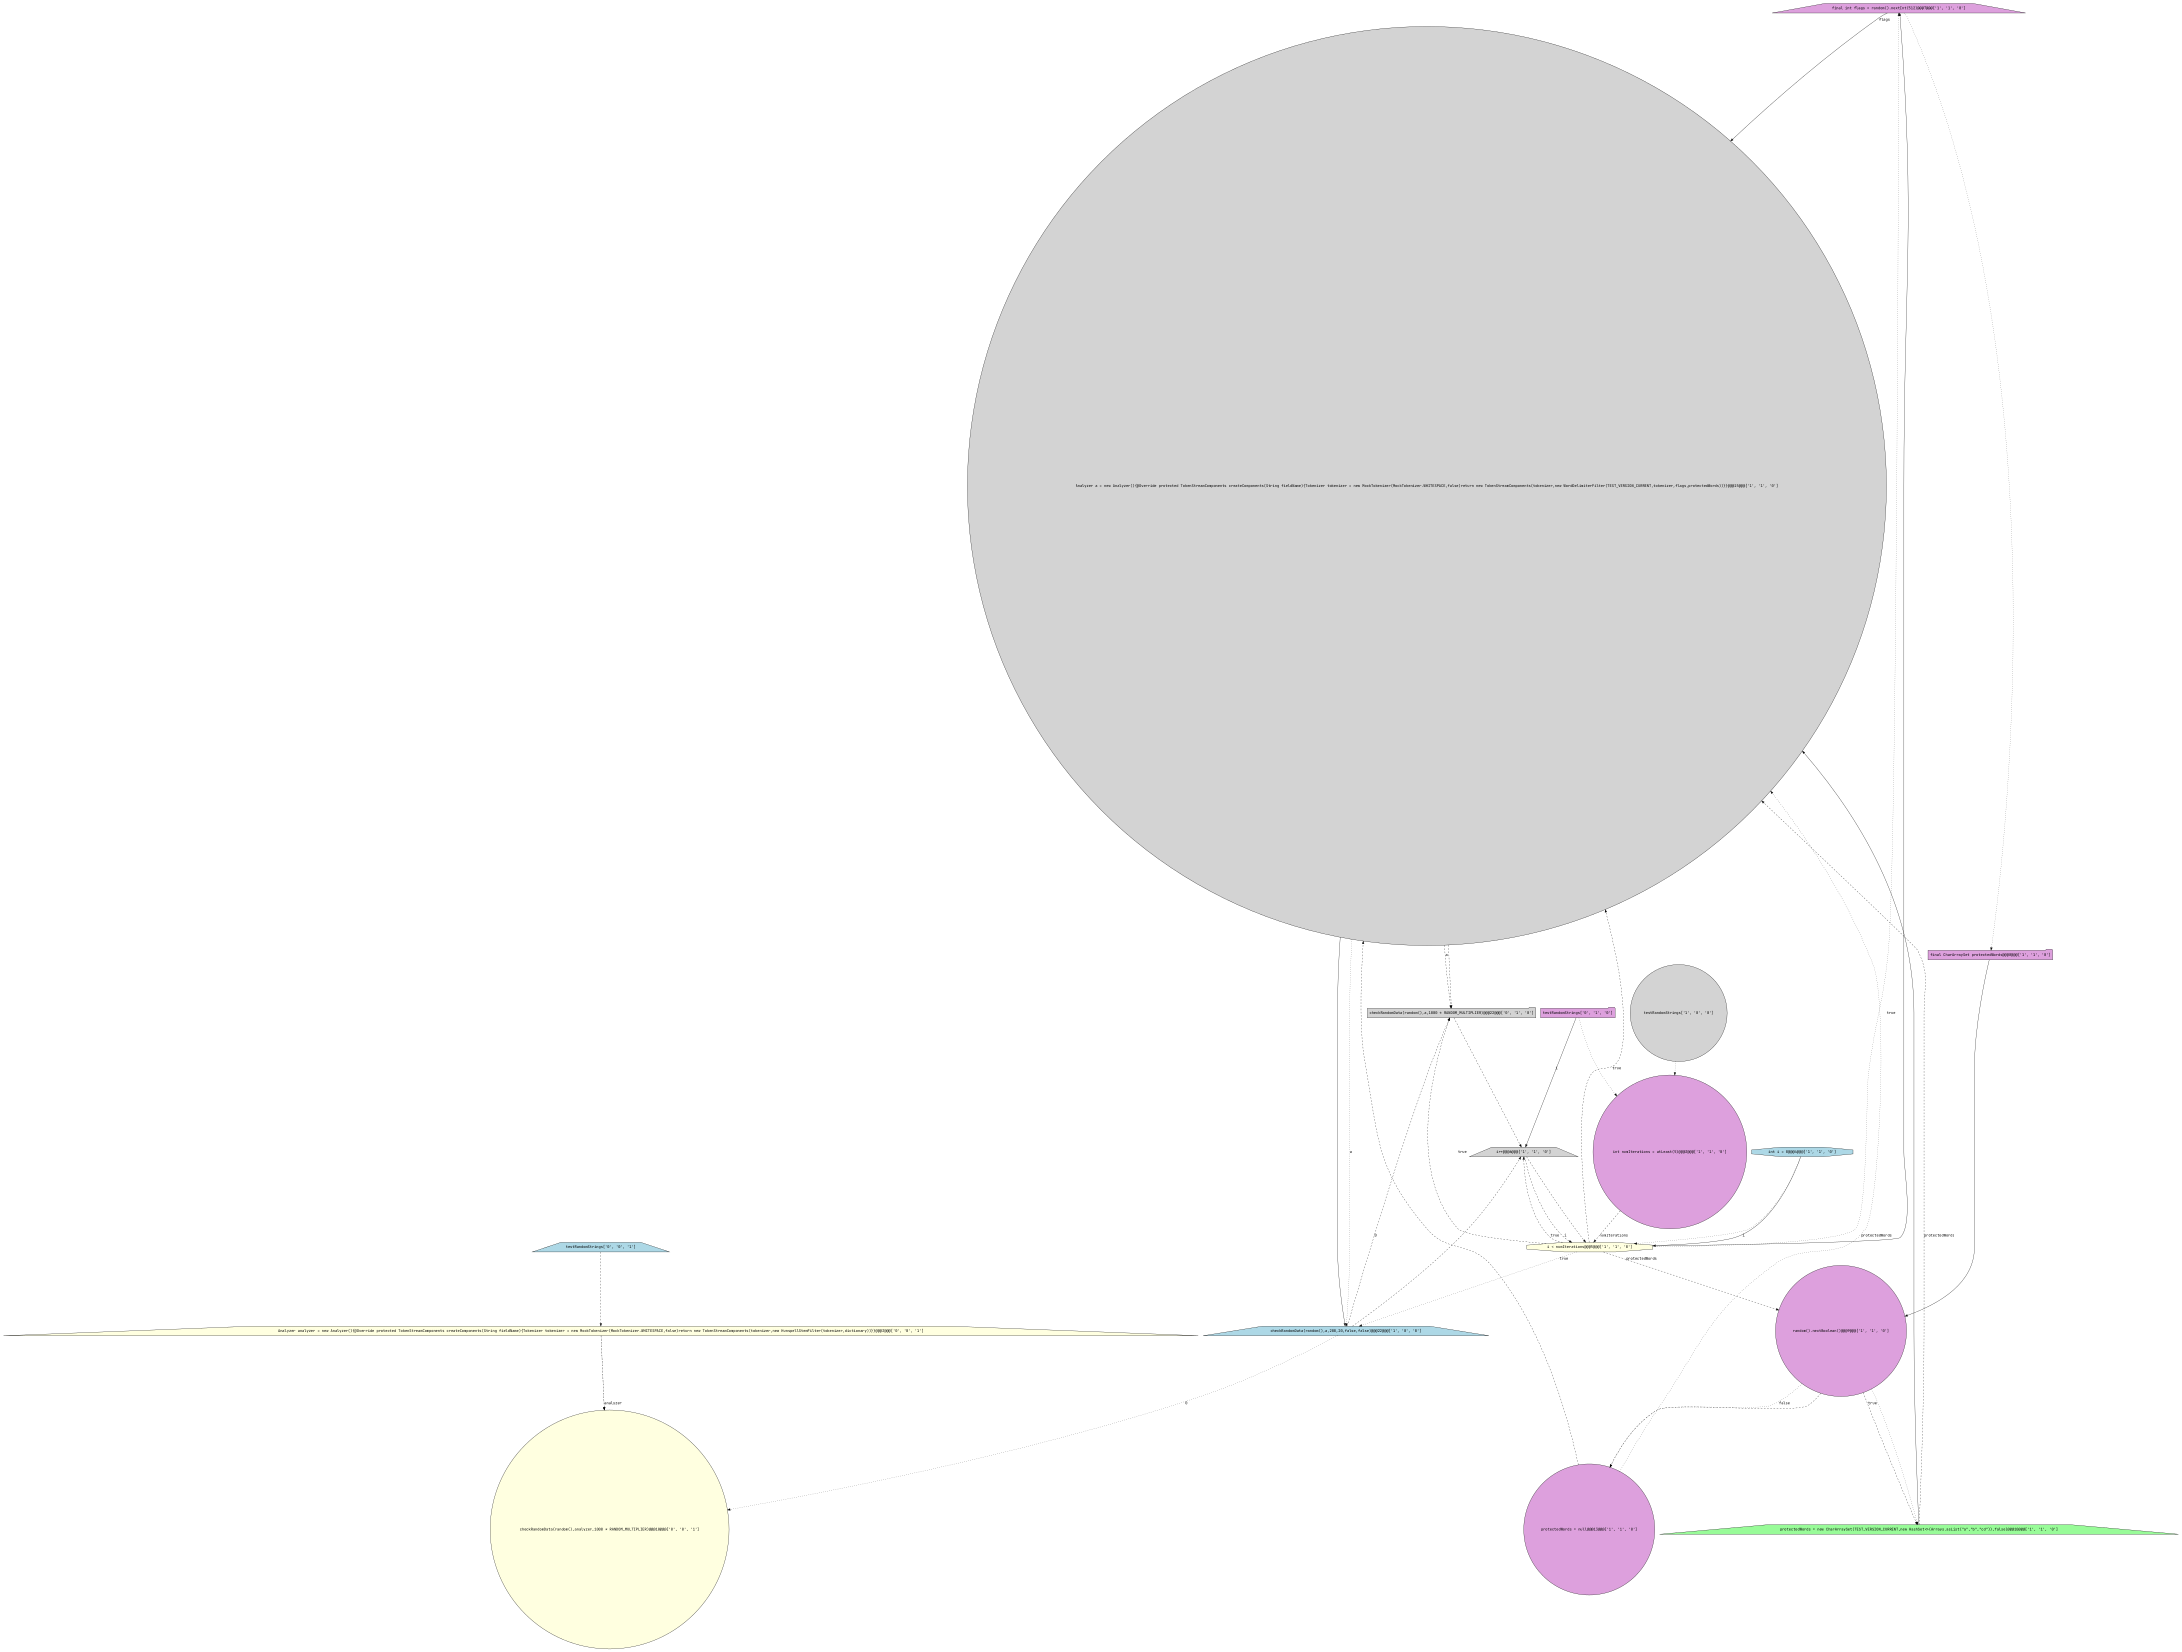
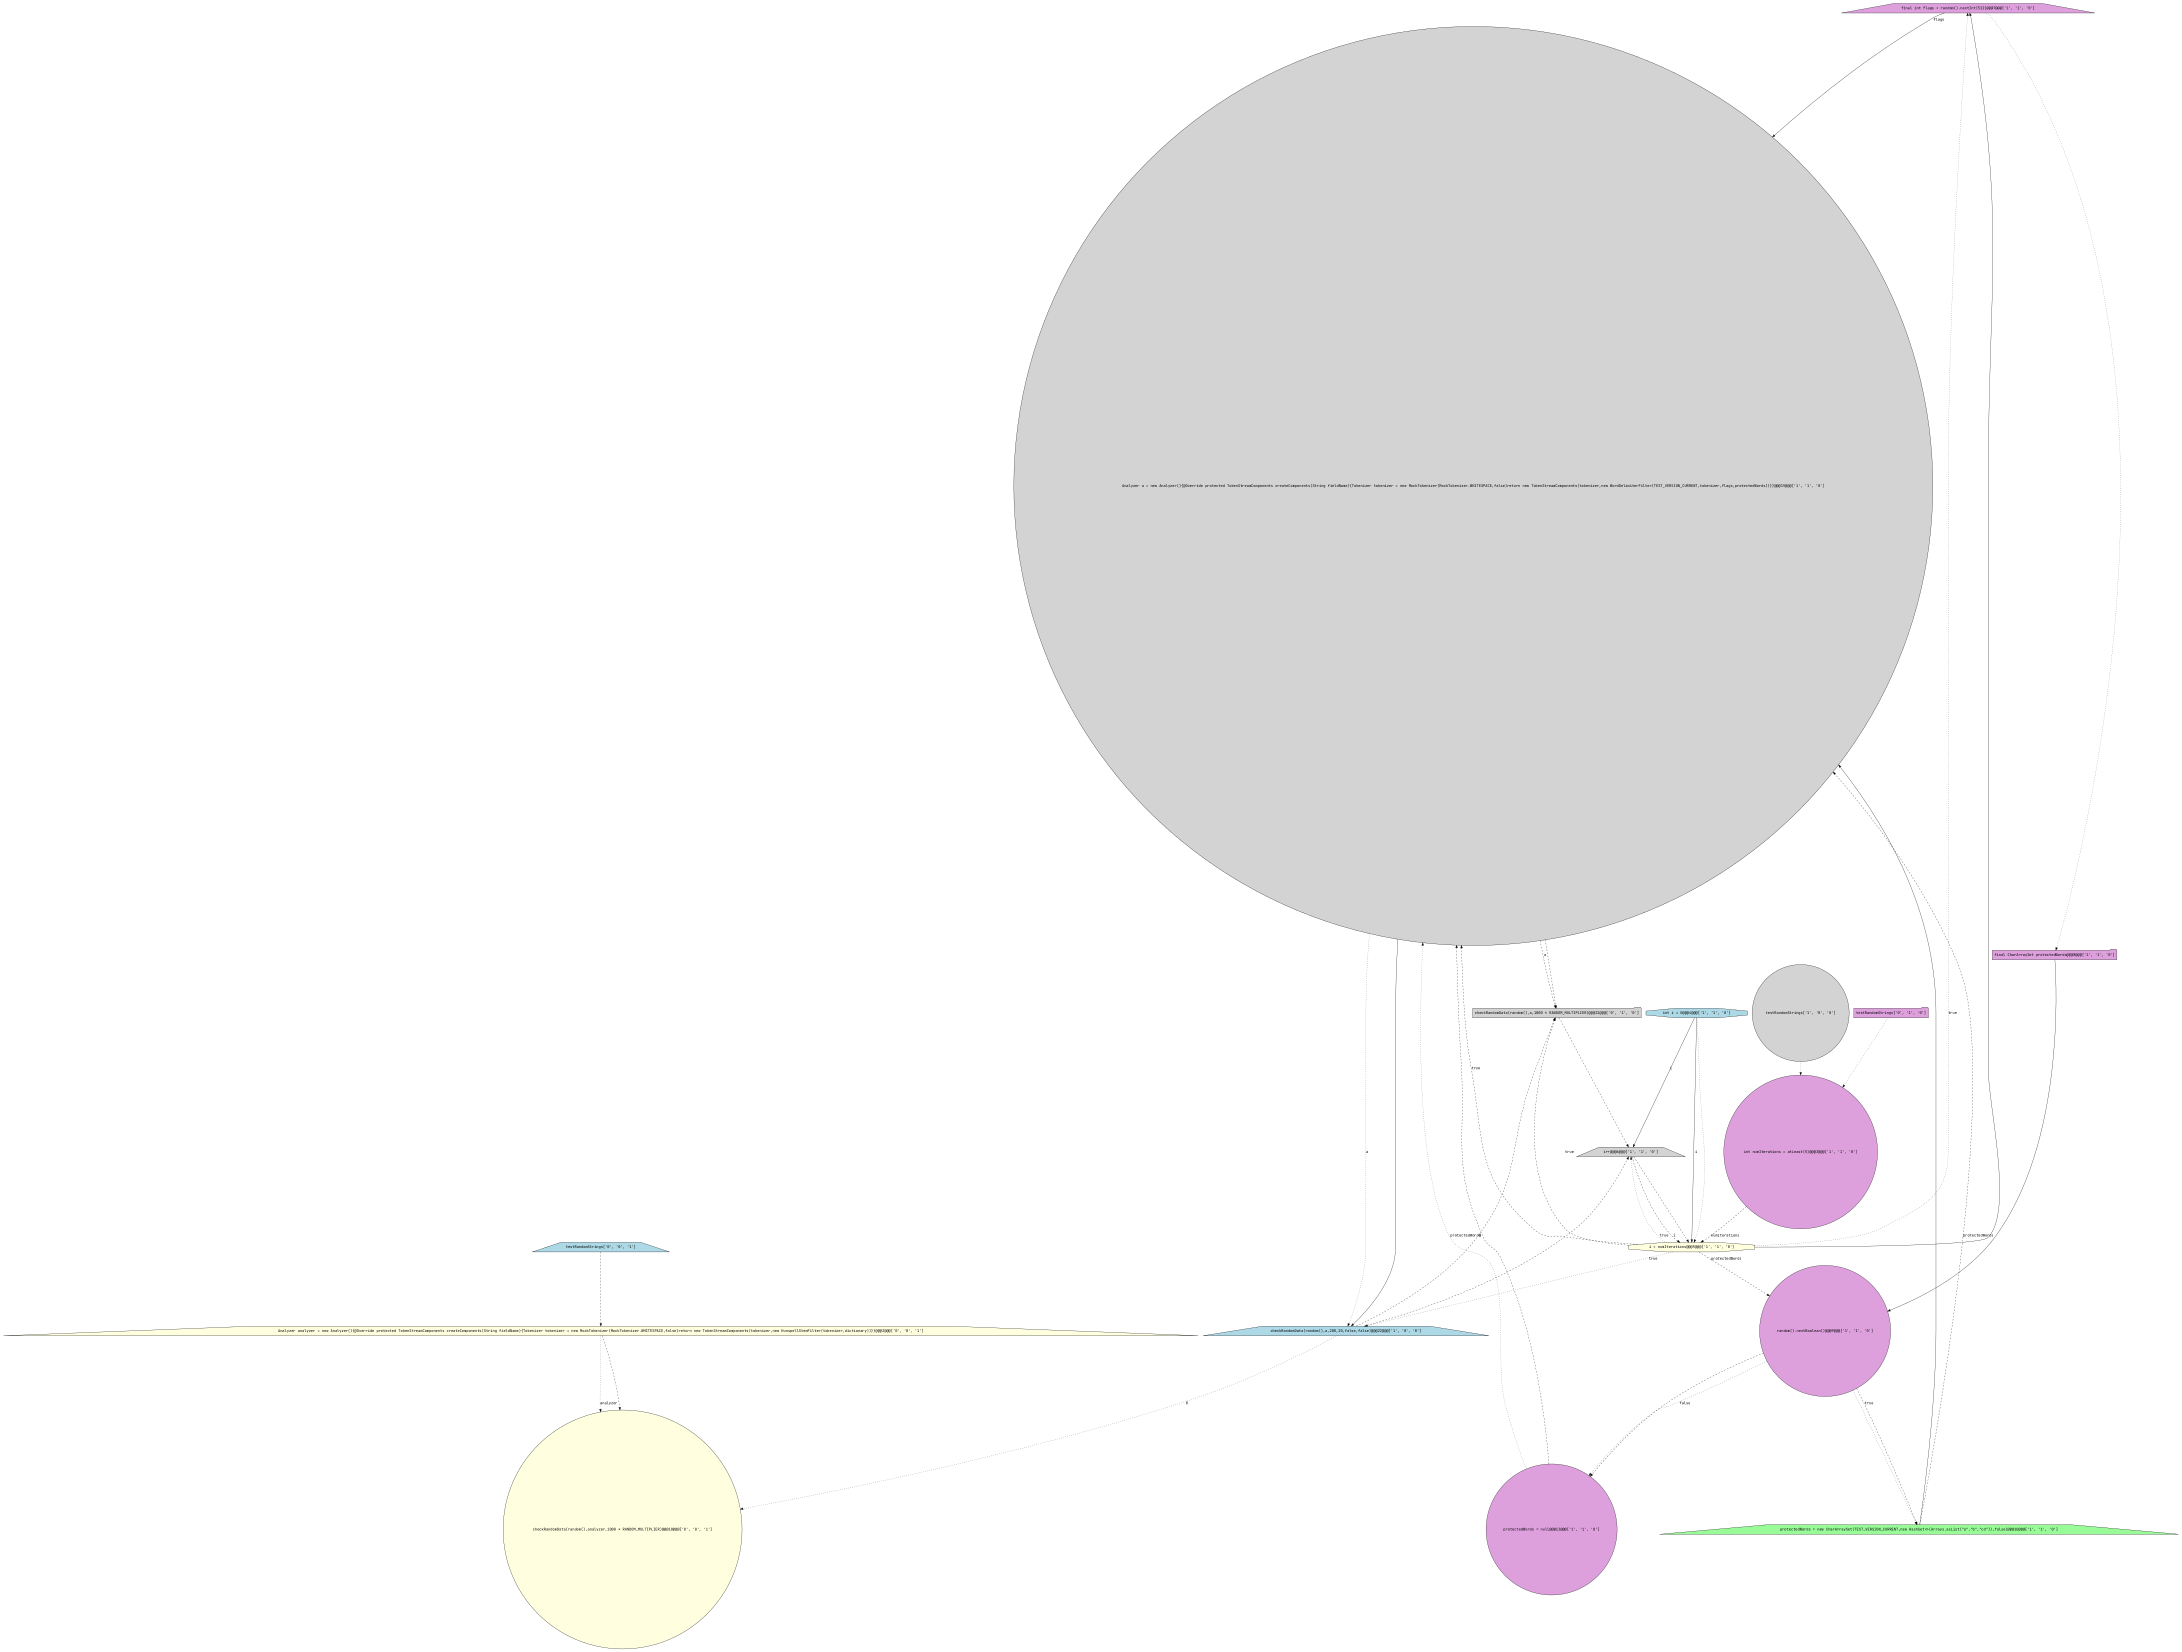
  digraph {
    fontname="JetBrains Mono"
    node [fillcolor=plum fontname="JetBrains Mono" shape=trapezium style=filled]
    edge [fontname="JetBrains Mono" style=dashed]
    n1 [label="final int flags = random().nextInt(512)@@@7@@@['1', '1', '0']"]
    n2 [fillcolor=lightgrey label="Analyzer a = new Analyzer(){@Override protected TokenStreamComponents createComponents(String fieldName){Tokenizer tokenizer = new MockTokenizer(MockTokenizer.WHITESPACE,false)return new TokenStreamComponents(tokenizer,new WordDelimiterFilter(TEST_VERSION_CURRENT,tokenizer,flags,protectedWords))}}@@@15@@@['1', '1', '0']" shape=circle]
    n3 [label="final CharArraySet protectedWords@@@8@@@['1', '1', '0']" shape=folder]
    n4 [fillcolor=lightgrey label="checkRandomData(random(),a,1000 * RANDOM_MULTIPLIER)@@@22@@@['0', '1', '0']" shape=folder]
    n5 [fillcolor=lightblue label="checkRandomData(random(),a,200,20,false,false)@@@22@@@['1', '0', '0']"]
    n6 [label="random().nextBoolean()@@@9@@@['1', '1', '0']" shape=circle]
    n7 [fillcolor=lightgrey label="i++@@@6@@@['1', '1', '0']"]
    n8 [fillcolor=lightyellow label="checkRandomData(random(),analyzer,1000 * RANDOM_MULTIPLIER)@@@10@@@['0', '0', '1']" shape=circle]
    n9 [fillcolor=lightyellow label="i < numIterations@@@5@@@['1', '1', '0']" shape=octagon]
    n10 [fillcolor=lightblue label="int i = 0@@@4@@@['1', '1', '0']" shape=octagon]
    n11 [label="protectedWords = null@@@13@@@['1', '1', '0']" shape=circle]
    n12 [fillcolor=palegreen label="protectedWords = new CharArraySet(TEST_VERSION_CURRENT,new HashSet<>(Arrays.asList(\"a\",\"b\",\"cd\")),false)@@@10@@@['1', '1', '0']"]
    n13 [fillcolor=lightyellow label="Analyzer analyzer = new Analyzer(){@Override protected TokenStreamComponents createComponents(String fieldName){Tokenizer tokenizer = new MockTokenizer(MockTokenizer.WHITESPACE,false)return new TokenStreamComponents(tokenizer,new HunspellStemFilter(tokenizer,dictionary))}}@@@3@@@['0', '0', '1']"]
    n14 [label="testRandomStrings['0', '1', '0']" shape=folder]
    n15 [label="int numIterations = atLeast(5)@@@3@@@['1', '1', '0']" shape=circle]
    n16 [fillcolor=lightgrey label="testRandomStrings['1', '0', '0']" shape=circle]
    n17 [fillcolor=lightblue label="testRandomStrings['0', '0', '1']"]
    n1 -> n2 [label=flags style=solid]
    n1 -> n3 [style=dotted]
    n2 -> n4
    n2 -> n4 [label=a]
    n2 -> n5 [label=a style=dotted]
    n2 -> n5 [style=solid]
    n3 -> n6 [style=solid]
    n4 -> n7
    n5 -> n4 [label=0]
    n5 -> n7
    n5 -> n8 [label=0 style=dotted]
    n6 -> n11
    n6 -> n11 [label=false style=dotted]
    n6 -> n12 [label=true]
    n6 -> n12 [style=dotted]
    n7 -> n9 [label=i]
    n7 -> n9
    n9 -> n1 [label=true style=dotted]
    n9 -> n1 [style=solid]
    n9 -> n2 [label=true]
    n9 -> n4 [label=true]
    n9 -> n5 [label=true style=dotted]
    n9 -> n6 [label=protectedWords]
-   n9 -> n7 [label=true]
-   n14 -> n7 [label=i style=solid]
+   n9 -> n7 [label=true style=dotted]
+   n10 -> n7 [label=i style=solid]
    n10 -> n9 [label=i style=solid]
    n10 -> n9 [style=dotted]
    n11 -> n2
    n11 -> n2 [label=protectedWords style=dotted]
    n12 -> n2 [label=protectedWords]
    n12 -> n2 [style=solid]
    n13 -> n8
    n13 -> n8 [label=analyzer style=dotted]
    n14 -> n15 [style=dotted]
    n15 -> n9 [label=numIterations]
    n16 -> n15 [style=dotted]
    n17 -> n13
  }
